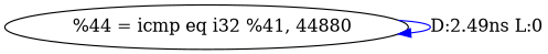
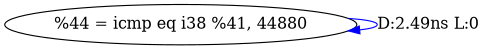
  digraph {
-   n1 [label="  %44 = icmp eq i32 %41, 44880"]
+   n1 [label="%44 = icmp eq i38 %41, 44880"]
    n1 -> n1 [color=blue label="D:2.49ns L:0"]
  }
